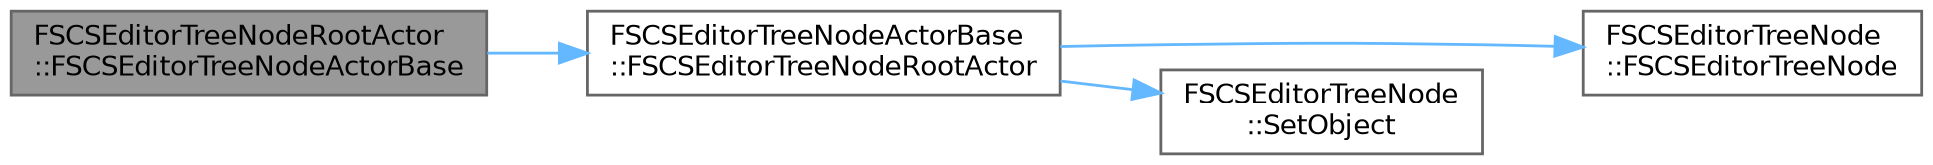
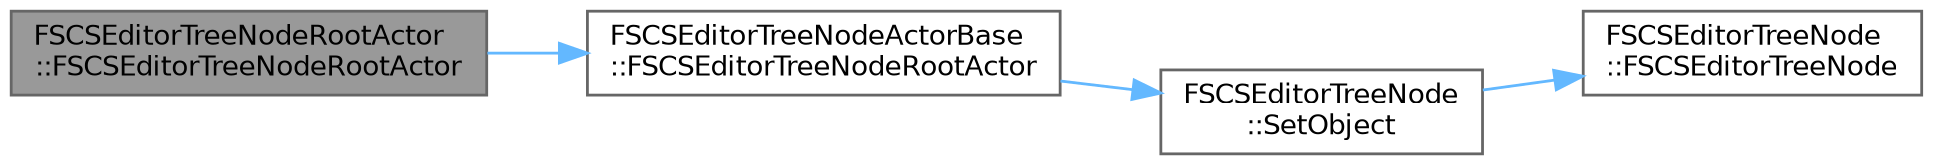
  digraph {
    rankdir=LR
    node [color=grey40 fillcolor=white fontname=Helvetica fontsize=10 shape=box style=filled]
    edge [color=steelblue1 fontname=Helvetica fontsize=10 labelfontname=Helvetica labelfontsize=10 style=solid]
-   n1 [color=gray40 fillcolor=grey60 fontcolor=black height=0.2 label="FSCSEditorTreeNodeRootActor\l::FSCSEditorTreeNodeActorBase" width=0.4]
+   n1 [color=gray40 fillcolor=grey60 fontcolor=black height=0.2 label="FSCSEditorTreeNodeRootActor\l::FSCSEditorTreeNodeRootActor" width=0.4]
    n2 [height=0.2 label="FSCSEditorTreeNodeActorBase\l::FSCSEditorTreeNodeRootActor" width=0.4]
    n3 [height=0.2 label="FSCSEditorTreeNode\l::FSCSEditorTreeNode" width=0.4]
    n4 [height=0.2 label="FSCSEditorTreeNode\l::SetObject" width=0.4]
    n1 -> n2
-   n2 -> n3
+   n4 -> n3
    n2 -> n4
  }
